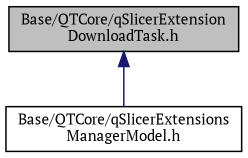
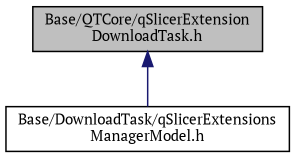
  digraph {
    fontname="PT Serif"
    node [color=black fontname="PT Serif" fontsize=10 shape=record]
    n1 [fillcolor=grey75 fontcolor=black height=0.2 label="Base/QTCore/qSlicerExtension\lDownloadTask.h" style=filled width=0.4]
-   n2 [height=0.2 label="Base/QTCore/qSlicerExtensions\lManagerModel.h" width=0.4]
+   n2 [height=0.2 label="Base/DownloadTask/qSlicerExtensions\lManagerModel.h" width=0.4]
    n1 -> n2 [color=midnightblue dir=back fontname="PT Serif" fontsize=10 labelfontname=Helvetica labelfontsize=10 style=solid]
  }
